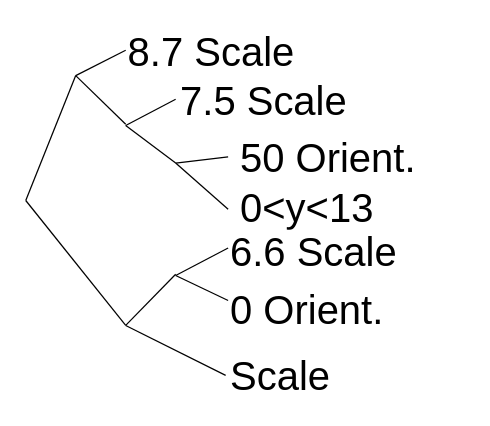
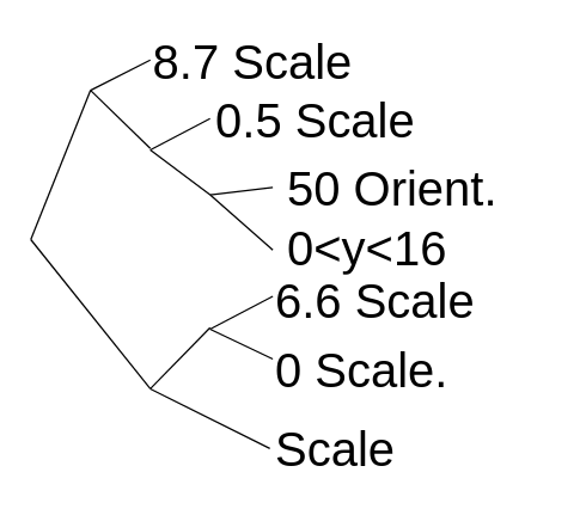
  <mxCell id="0" />
  <mxCell id="1" parent="0" />
  <mxCell id="2" value="" style="endArrow=none;html=1;rounded=0;" parent="1" edge="1"><mxGeometry width="50" height="50" relative="1" as="geometry"><mxPoint x="60" y="60" as="sourcePoint" /><mxPoint x="100" y="99" as="targetPoint" /></mxGeometry></mxCell>
  <mxCell id="3" value="" style="endArrow=none;html=1;rounded=0;" parent="1" edge="1"><mxGeometry width="50" height="50" relative="1" as="geometry"><mxPoint x="100" y="100" as="sourcePoint" /><mxPoint x="140" y="79" as="targetPoint" /></mxGeometry></mxCell>
  <mxCell id="4" value="" style="endArrow=none;html=1;rounded=0;" parent="1" edge="1"><mxGeometry width="50" height="50" relative="1" as="geometry"><mxPoint x="20" y="160" as="sourcePoint" /><mxPoint x="100" y="260" as="targetPoint" /></mxGeometry></mxCell>
  <mxCell id="5" value="" style="endArrow=none;html=1;rounded=0;" parent="1" edge="1"><mxGeometry width="50" height="50" relative="1" as="geometry"><mxPoint x="100" y="260" as="sourcePoint" /><mxPoint x="180" y="300" as="targetPoint" /></mxGeometry></mxCell>
  <mxCell id="6" value="" style="endArrow=none;html=1;rounded=0;" parent="1" edge="1"><mxGeometry width="50" height="50" relative="1" as="geometry"><mxPoint x="100" y="260" as="sourcePoint" /><mxPoint x="140" y="219" as="targetPoint" /></mxGeometry></mxCell>
  <mxCell id="7" value="" style="endArrow=none;html=1;rounded=0;" parent="1" edge="1"><mxGeometry width="50" height="50" relative="1" as="geometry"><mxPoint x="140" y="220" as="sourcePoint" /><mxPoint x="182" y="198" as="targetPoint" /></mxGeometry></mxCell>
  <mxCell id="8" value="" style="endArrow=none;html=1;rounded=0;" parent="1" edge="1"><mxGeometry width="50" height="50" relative="1" as="geometry"><mxPoint x="140" y="220" as="sourcePoint" /><mxPoint x="182" y="240" as="targetPoint" /></mxGeometry></mxCell>
  <mxCell id="9" value="&lt;font style=&quot;font-size: 32px;&quot;&gt;8.7 Scale&lt;/font&gt;" style="text;html=1;strokeColor=none;fillColor=none;align=left;verticalAlign=middle;whiteSpace=wrap;overflow=hidden;" parent="1" vertex="1"><mxGeometry x="100" width="160" height="40" as="geometry" y="20" /></mxCell>
- <mxCell id="10" value="&lt;font style=&quot;font-size: 32px;&quot;&gt;7.5 Scale&lt;/font&gt;" style="text;html=1;strokeColor=none;fillColor=none;align=left;verticalAlign=middle;whiteSpace=wrap;overflow=hidden;" parent="1" vertex="1"><mxGeometry x="142" y="59" width="168" height="40" as="geometry" /></mxCell>
+ <mxCell id="10" value="&lt;font style=&quot;font-size: 32px;&quot;&gt;0.5 Scale&lt;/font&gt;" style="text;html=1;strokeColor=none;fillColor=none;align=left;verticalAlign=middle;whiteSpace=wrap;overflow=hidden;" parent="1" vertex="1"><mxGeometry x="142" y="59" width="168" height="40" as="geometry" /></mxCell>
  <mxCell id="11" value="&lt;font style=&quot;font-size: 32px;&quot;&gt;50 Orient.&lt;/font&gt;" style="text;html=1;strokeColor=none;fillColor=none;align=left;verticalAlign=middle;whiteSpace=wrap;overflow=hidden;" parent="1" vertex="1"><mxGeometry x="190" y="105" width="180" height="40" as="geometry" /></mxCell>
- <mxCell id="12" value="&lt;font style=&quot;font-size: 32px;&quot;&gt;0&amp;lt;y&amp;lt;13&lt;/font&gt;" style="text;html=1;strokeColor=none;fillColor=none;align=left;verticalAlign=middle;whiteSpace=wrap;overflow=hidden;" parent="1" vertex="1"><mxGeometry x="190" y="145" width="158" height="40" as="geometry" /></mxCell>
+ <mxCell id="12" value="&lt;font style=&quot;font-size: 32px;&quot;&gt;0&amp;lt;y&amp;lt;16&lt;/font&gt;" style="text;html=1;strokeColor=none;fillColor=none;align=left;verticalAlign=middle;whiteSpace=wrap;overflow=hidden;" parent="1" vertex="1"><mxGeometry x="190" y="145" width="158" height="40" as="geometry" /></mxCell>
  <mxCell id="13" value="&lt;font style=&quot;font-size: 32px;&quot;&gt;6.6 Scale&lt;/font&gt;" style="text;html=1;strokeColor=none;fillColor=none;align=left;verticalAlign=middle;whiteSpace=wrap;overflow=hidden;" parent="1" vertex="1"><mxGeometry x="182" y="180" width="158" height="38" as="geometry" /></mxCell>
- <mxCell id="14" value="&lt;font style=&quot;font-size: 32px;&quot;&gt;0 Orient.&lt;/font&gt;" style="text;html=1;strokeColor=none;fillColor=none;align=left;verticalAlign=middle;whiteSpace=wrap;overflow=hidden;" parent="1" vertex="1"><mxGeometry x="182" y="226" width="178" height="40" as="geometry" /></mxCell>
+ <mxCell id="14" value="&lt;font style=&quot;font-size: 32px;&quot;&gt;0 Scale.&lt;/font&gt;" style="text;html=1;strokeColor=none;fillColor=none;align=left;verticalAlign=middle;whiteSpace=wrap;overflow=hidden;" parent="1" vertex="1"><mxGeometry x="182" y="226" width="178" height="40" as="geometry" /></mxCell>
  <mxCell id="15" value="&lt;font style=&quot;font-size: 32px;&quot;&gt;Scale&lt;/font&gt;" style="text;html=1;strokeColor=none;fillColor=none;align=left;verticalAlign=middle;whiteSpace=wrap;overflow=hidden;" parent="1" vertex="1"><mxGeometry x="182" y="279" width="178" height="40" as="geometry" /></mxCell>
  <mxCell id="16" value="" style="endArrow=none;html=1;rounded=0;" parent="1" edge="1"><mxGeometry width="50" height="50" relative="1" as="geometry"><mxPoint x="20" y="160" as="sourcePoint" /><mxPoint x="60" y="60" as="targetPoint" /></mxGeometry></mxCell>
  <mxCell id="17" value="" style="endArrow=none;html=1;rounded=0;" parent="1" edge="1"><mxGeometry width="50" height="50" relative="1" as="geometry"><mxPoint x="60" y="60" as="sourcePoint" /><mxPoint x="100" y="39.7" as="targetPoint" /></mxGeometry></mxCell>
  <mxCell id="18" value="" style="endArrow=none;html=1;rounded=0;" parent="1" edge="1"><mxGeometry width="50" height="50" relative="1" as="geometry"><mxPoint x="100" y="100" as="sourcePoint" /><mxPoint x="140" y="130" as="targetPoint" /></mxGeometry></mxCell>
  <mxCell id="19" value="" style="endArrow=none;html=1;rounded=0;" parent="1" edge="1"><mxGeometry width="50" height="50" relative="1" as="geometry"><mxPoint x="140" y="130" as="sourcePoint" /><mxPoint x="182" y="125" as="targetPoint" /></mxGeometry></mxCell>
  <mxCell id="20" value="" style="endArrow=none;html=1;rounded=0;" parent="1" edge="1"><mxGeometry width="50" height="50" relative="1" as="geometry"><mxPoint x="140" y="130" as="sourcePoint" /><mxPoint x="182" y="167" as="targetPoint" /></mxGeometry></mxCell>
